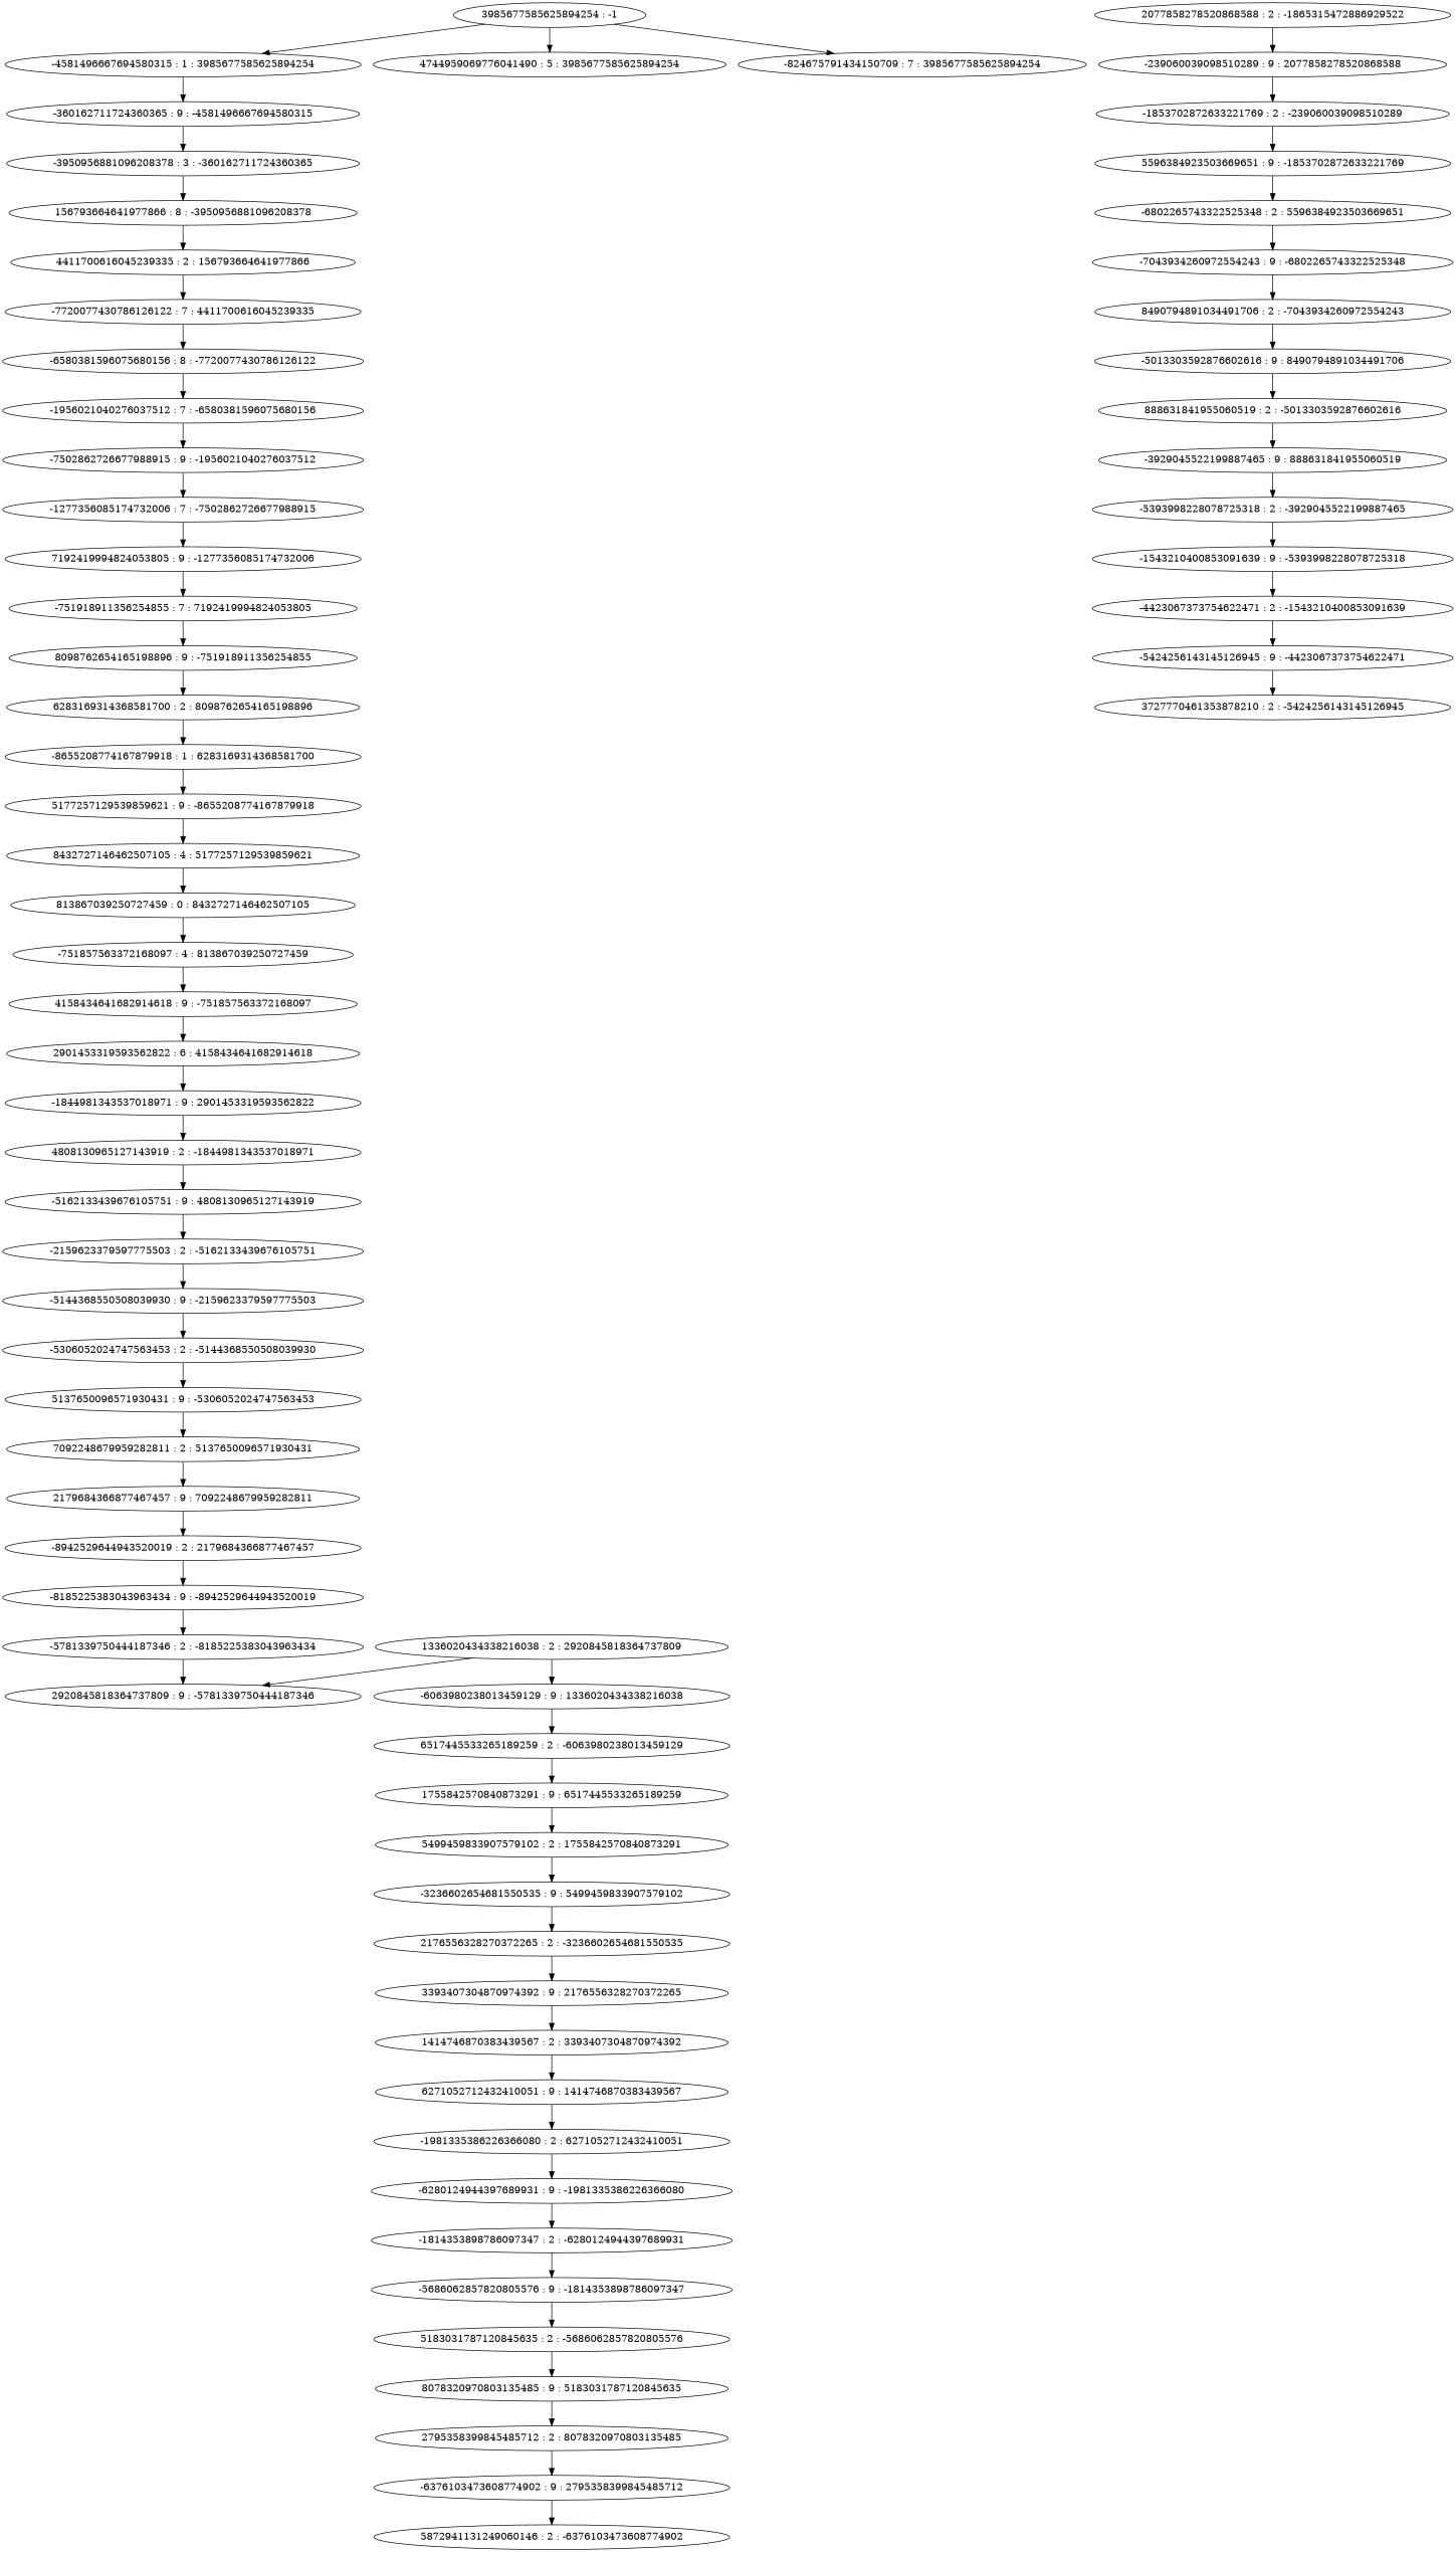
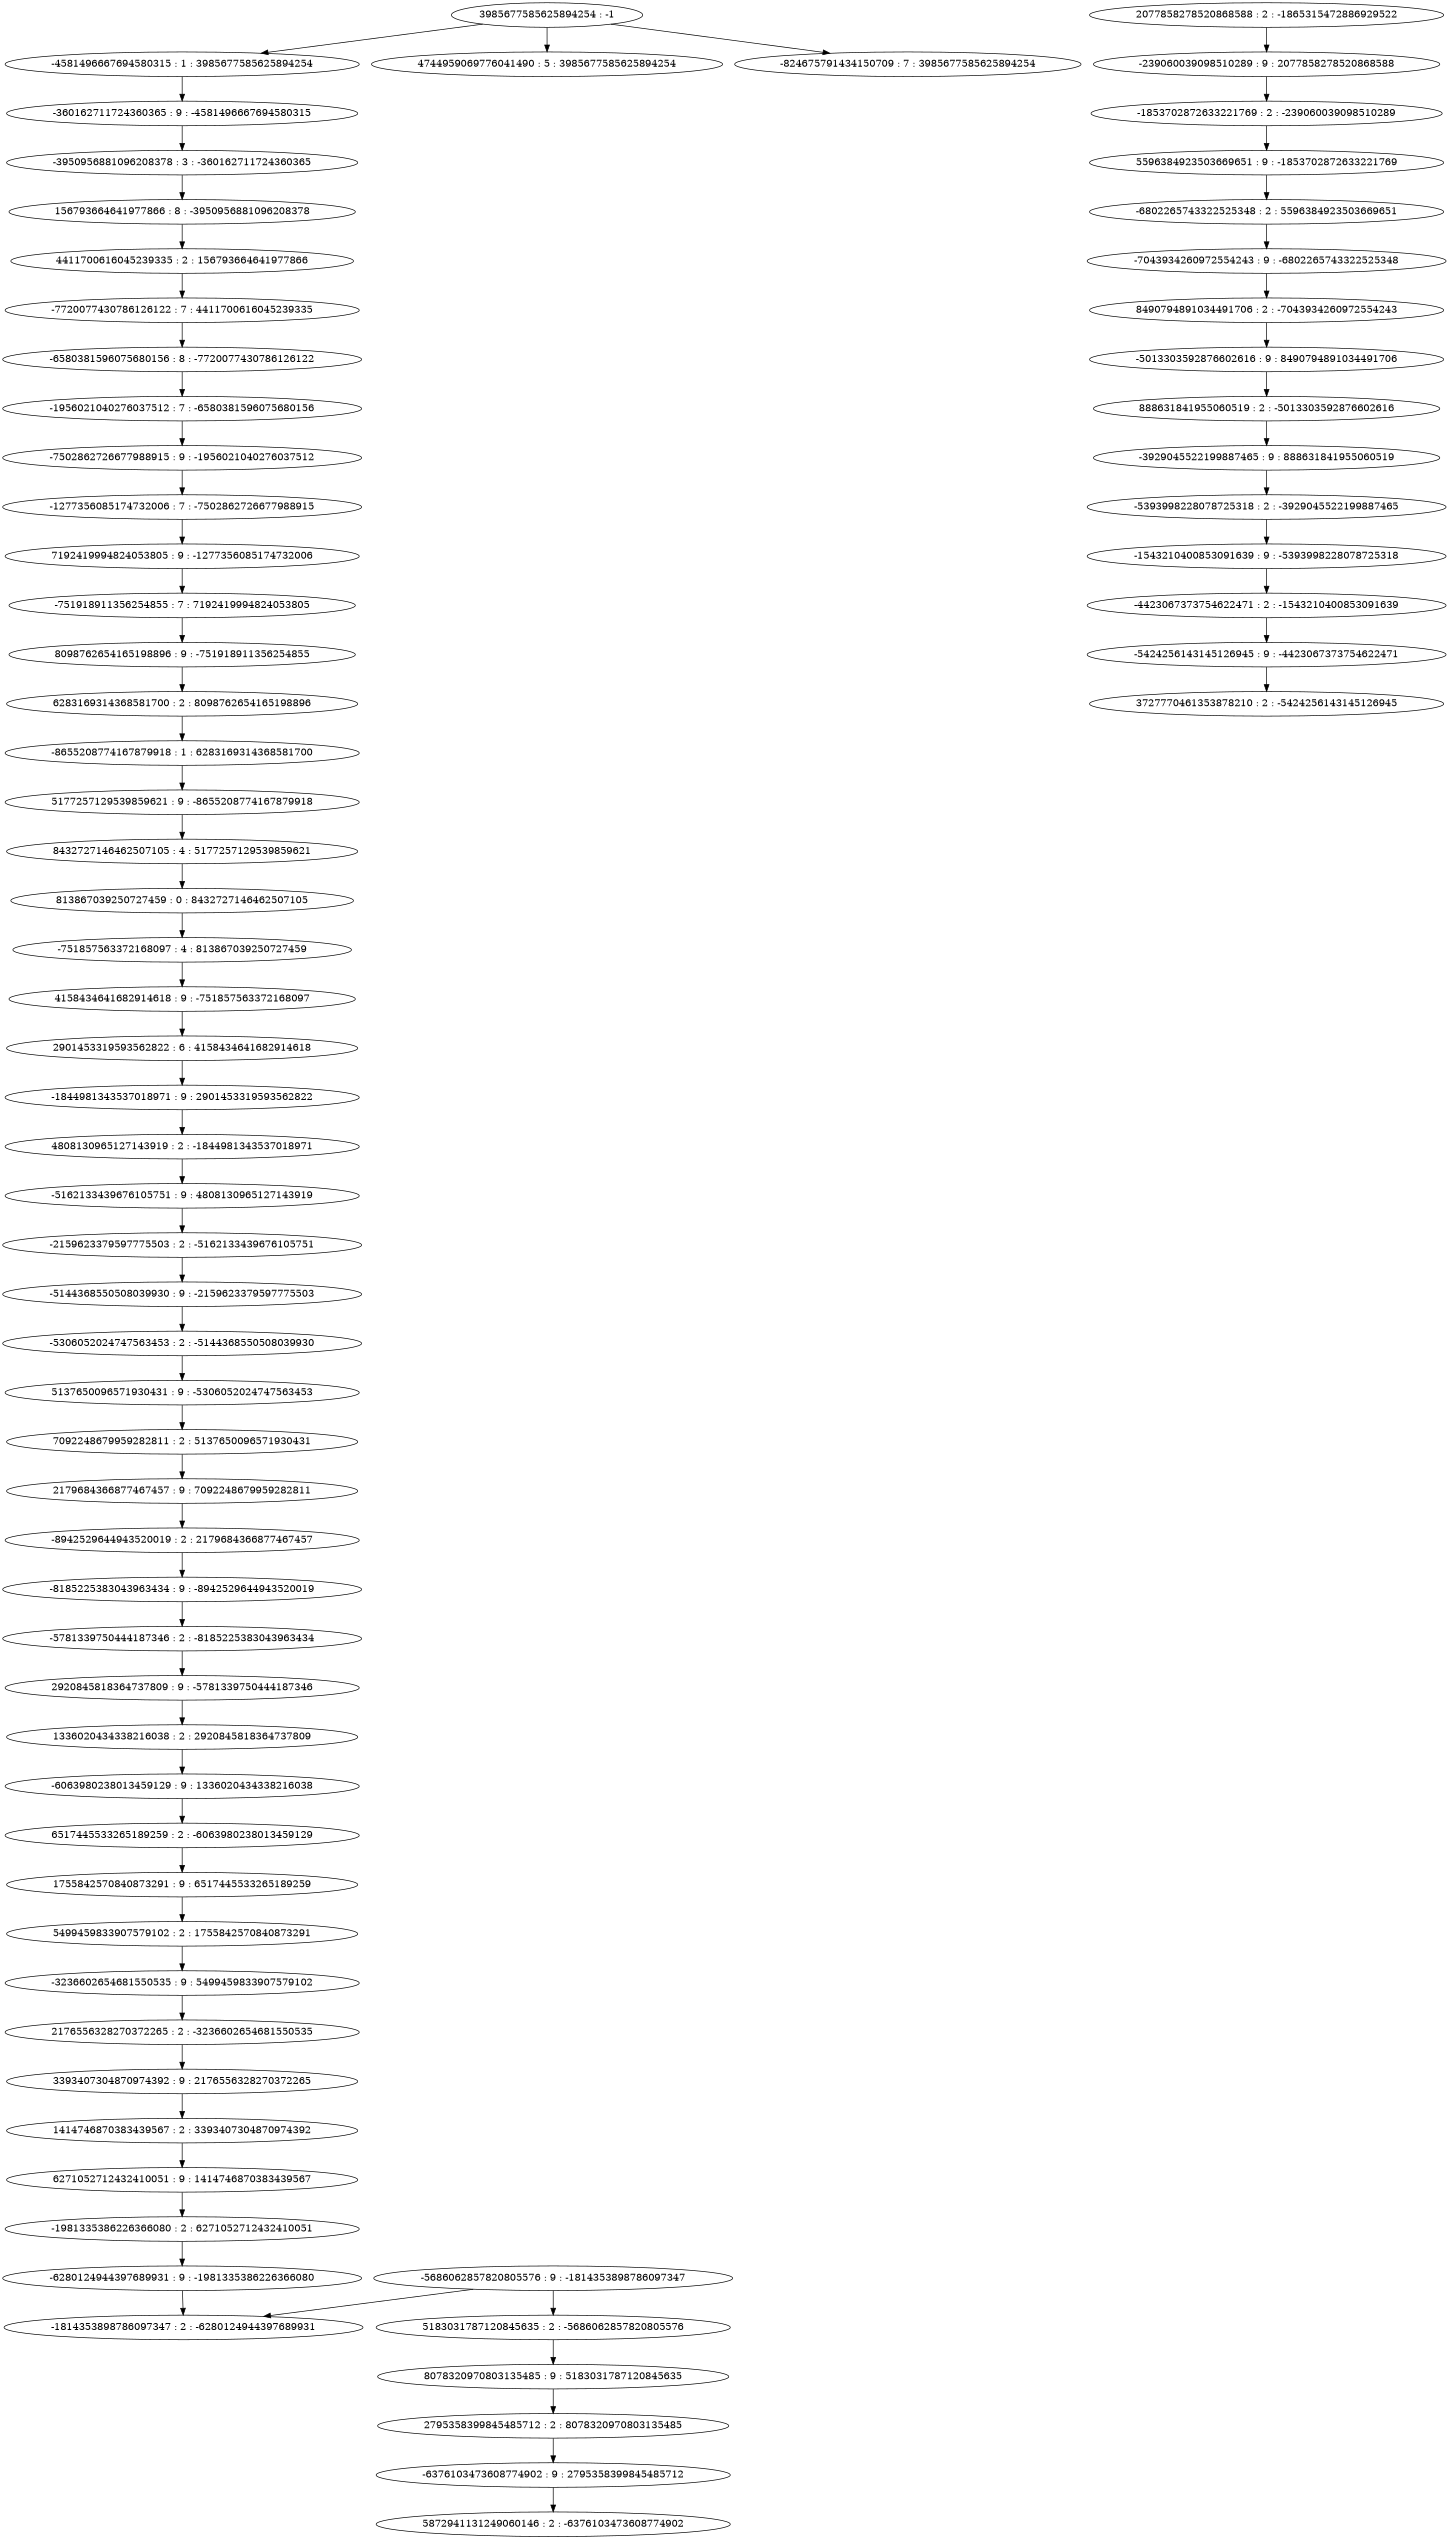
  digraph {
    n1 [label="3985677585625894254 : -1"]
    n2 [label="-4581496667694580315 : 1 : 3985677585625894254"]
    n3 [label="4744959069776041490 : 5 : 3985677585625894254"]
    n4 [label="-824675791434150709 : 7 : 3985677585625894254"]
    n5 [label="-360162711724360365 : 9 : -4581496667694580315"]
    n6 [label="-3950956881096208378 : 3 : -360162711724360365"]
    n7 [label="156793664641977866 : 8 : -3950956881096208378"]
    n8 [label="4411700616045239335 : 2 : 156793664641977866"]
    n9 [label="-7720077430786126122 : 7 : 4411700616045239335"]
    n10 [label="-6580381596075680156 : 8 : -7720077430786126122"]
    n11 [label="-1956021040276037512 : 7 : -6580381596075680156"]
    n12 [label="-7502862726677988915 : 9 : -1956021040276037512"]
    n13 [label="-1277356085174732006 : 7 : -7502862726677988915"]
    n14 [label="7192419994824053805 : 9 : -1277356085174732006"]
    n15 [label="-751918911356254855 : 7 : 7192419994824053805"]
    n16 [label="8098762654165198896 : 9 : -751918911356254855"]
    n17 [label="6283169314368581700 : 2 : 8098762654165198896"]
    n18 [label="-8655208774167879918 : 1 : 6283169314368581700"]
    n19 [label="5177257129539859621 : 9 : -8655208774167879918"]
    n20 [label="8432727146462507105 : 4 : 5177257129539859621"]
    n21 [label="813867039250727459 : 0 : 8432727146462507105"]
    n22 [label="-751857563372168097 : 4 : 813867039250727459"]
    n23 [label="4158434641682914618 : 9 : -751857563372168097"]
    n24 [label="2901453319593562822 : 6 : 4158434641682914618"]
    n25 [label="-1844981343537018971 : 9 : 2901453319593562822"]
    n26 [label="4808130965127143919 : 2 : -1844981343537018971"]
    n27 [label="-5162133439676105751 : 9 : 4808130965127143919"]
    n28 [label="-2159623379597775503 : 2 : -5162133439676105751"]
    n29 [label="-5144368550508039930 : 9 : -2159623379597775503"]
    n30 [label="-5306052024747563453 : 2 : -5144368550508039930"]
    n31 [label="5137650096571930431 : 9 : -5306052024747563453"]
    n32 [label="7092248679959282811 : 2 : 5137650096571930431"]
    n33 [label="2179684366877467457 : 9 : 7092248679959282811"]
    n34 [label="-8942529644943520019 : 2 : 2179684366877467457"]
    n35 [label="-8185225383043963434 : 9 : -8942529644943520019"]
    n36 [label="-5781339750444187346 : 2 : -8185225383043963434"]
    n37 [label="2920845818364737809 : 9 : -5781339750444187346"]
    n38 [label="1336020434338216038 : 2 : 2920845818364737809"]
    n39 [label="-6063980238013459129 : 9 : 1336020434338216038"]
    n40 [label="6517445533265189259 : 2 : -6063980238013459129"]
    n41 [label="1755842570840873291 : 9 : 6517445533265189259"]
    n42 [label="5499459833907579102 : 2 : 1755842570840873291"]
    n43 [label="-3236602654681550535 : 9 : 5499459833907579102"]
    n44 [label="2176556328270372265 : 2 : -3236602654681550535"]
    n45 [label="3393407304870974392 : 9 : 2176556328270372265"]
    n46 [label="1414746870383439567 : 2 : 3393407304870974392"]
    n47 [label="6271052712432410051 : 9 : 1414746870383439567"]
    n48 [label="-1981335386226366080 : 2 : 6271052712432410051"]
    n49 [label="-6280124944397689931 : 9 : -1981335386226366080"]
    n50 [label="-1814353898786097347 : 2 : -6280124944397689931"]
    n51 [label="-5686062857820805576 : 9 : -1814353898786097347"]
    n52 [label="5183031787120845635 : 2 : -5686062857820805576"]
    n53 [label="8078320970803135485 : 9 : 5183031787120845635"]
    n54 [label="2795358399845485712 : 2 : 8078320970803135485"]
    n55 [label="-6376103473608774902 : 9 : 2795358399845485712"]
    n56 [label="5872941131249060146 : 2 : -6376103473608774902"]
    n57 [label="2077858278520868588 : 2 : -1865315472886929522"]
    n58 [label="-239060039098510289 : 9 : 2077858278520868588"]
    n59 [label="-1853702872633221769 : 2 : -239060039098510289"]
    n60 [label="5596384923503669651 : 9 : -1853702872633221769"]
    n61 [label="-6802265743322525348 : 2 : 5596384923503669651"]
    n62 [label="-7043934260972554243 : 9 : -6802265743322525348"]
    n63 [label="8490794891034491706 : 2 : -7043934260972554243"]
    n64 [label="-5013303592876602616 : 9 : 8490794891034491706"]
    n65 [label="888631841955060519 : 2 : -5013303592876602616"]
    n66 [label="-3929045522199887465 : 9 : 888631841955060519"]
    n67 [label="-5393998228078725318 : 2 : -3929045522199887465"]
    n68 [label="-1543210400853091639 : 9 : -5393998228078725318"]
    n69 [label="-4423067373754622471 : 2 : -1543210400853091639"]
    n70 [label="-5424256143145126945 : 9 : -4423067373754622471"]
    n71 [label="3727770461353878210 : 2 : -5424256143145126945"]
    n1 -> n2
    n1 -> n3
    n1 -> n4
    n2 -> n5
    n5 -> n6
    n6 -> n7
    n7 -> n8
    n8 -> n9
    n9 -> n10
    n10 -> n11
    n11 -> n12
    n12 -> n13
    n13 -> n14
    n14 -> n15
    n15 -> n16
    n16 -> n17
    n17 -> n18
    n18 -> n19
    n19 -> n20
    n20 -> n21
    n21 -> n22
    n22 -> n23
    n23 -> n24
    n24 -> n25
    n25 -> n26
    n26 -> n27
    n27 -> n28
    n28 -> n29
    n29 -> n30
    n30 -> n31
    n31 -> n32
    n32 -> n33
    n33 -> n34
    n34 -> n35
    n35 -> n36
    n36 -> n37
-   n38 -> n37
+   n37 -> n38
    n38 -> n39
    n39 -> n40
    n40 -> n41
    n41 -> n42
    n42 -> n43
    n43 -> n44
    n44 -> n45
    n45 -> n46
    n46 -> n47
    n47 -> n48
    n48 -> n49
    n49 -> n50
-   n50 -> n51
+   n51 -> n50
    n51 -> n52
    n52 -> n53
    n53 -> n54
    n54 -> n55
    n55 -> n56
    n57 -> n58
    n58 -> n59
    n59 -> n60
    n60 -> n61
    n61 -> n62
    n62 -> n63
    n63 -> n64
    n64 -> n65
    n65 -> n66
    n66 -> n67
    n67 -> n68
    n68 -> n69
    n69 -> n70
    n70 -> n71
  }
